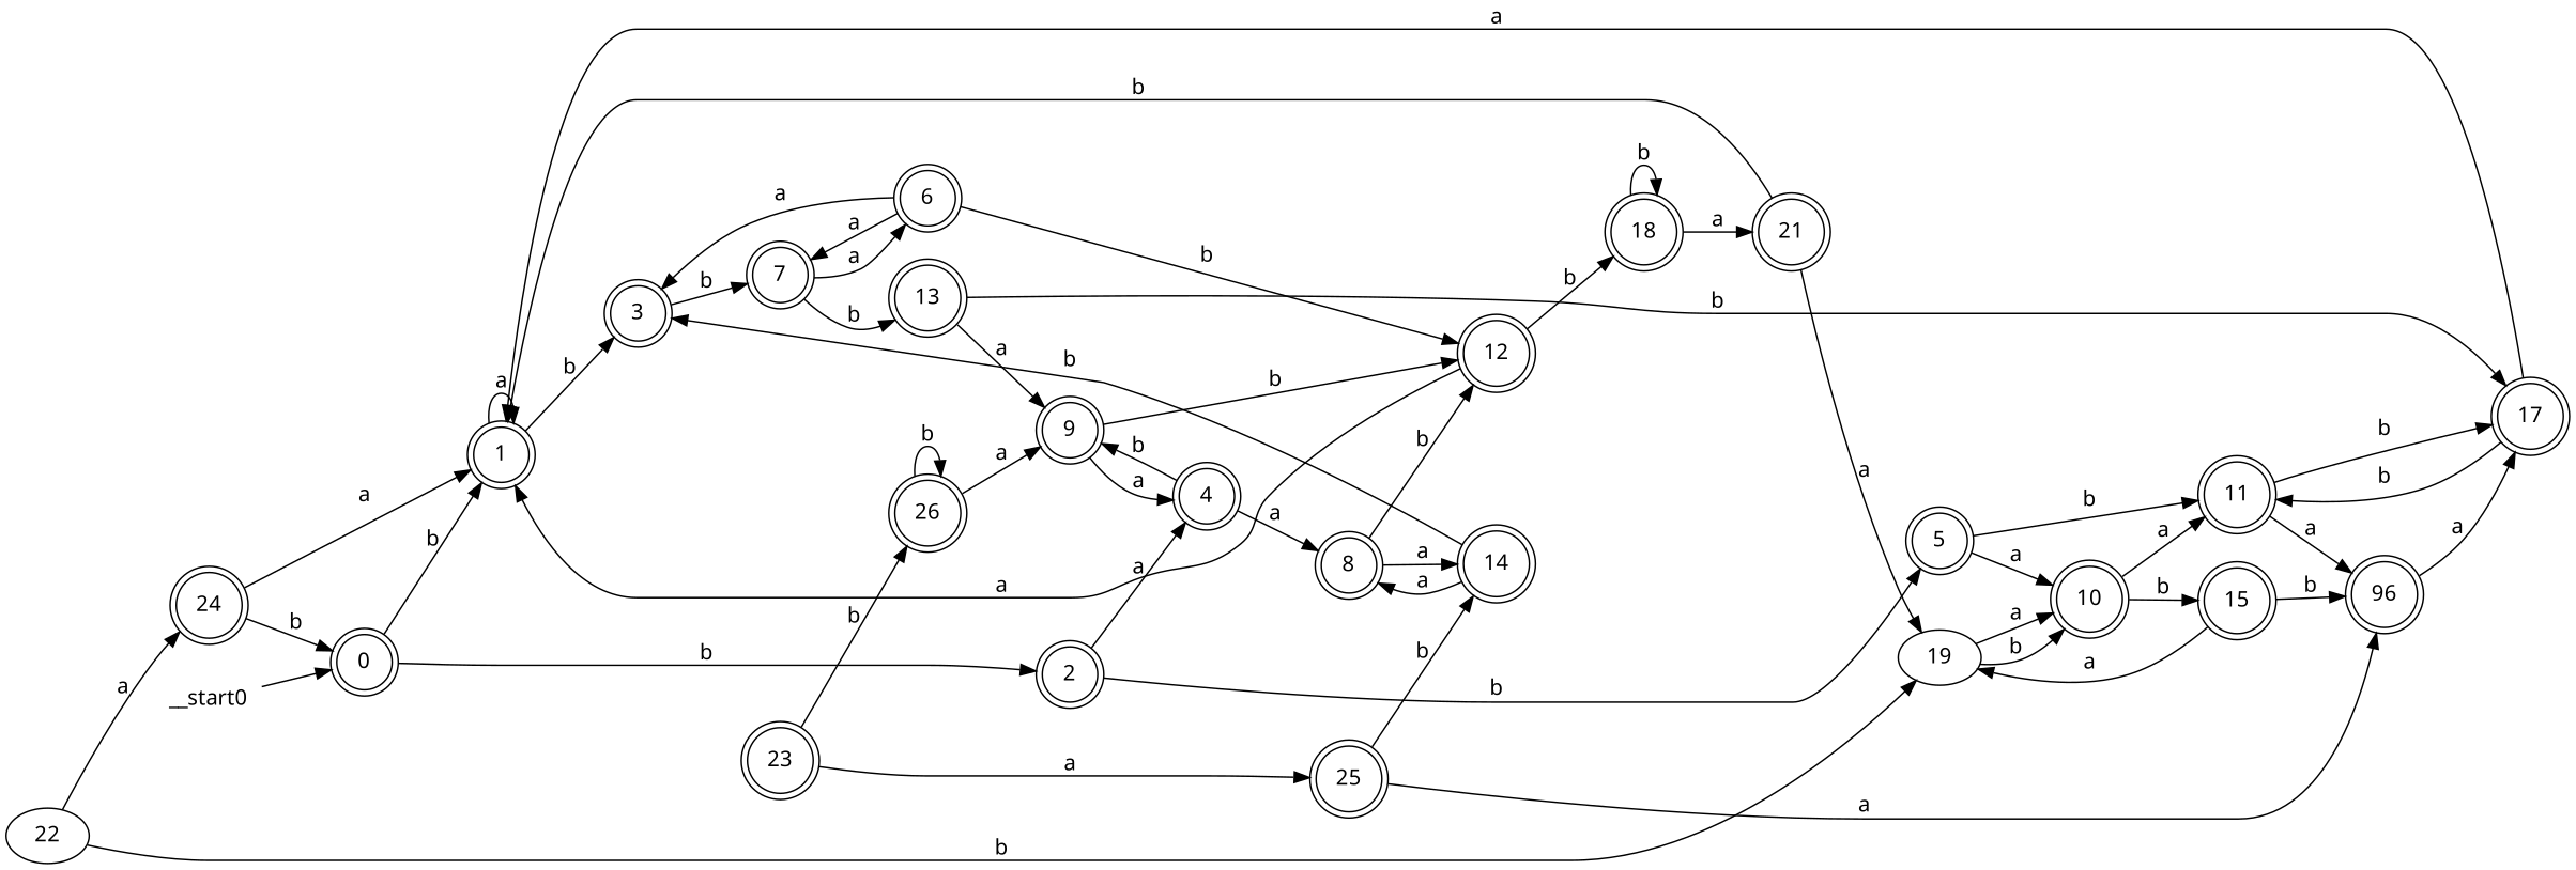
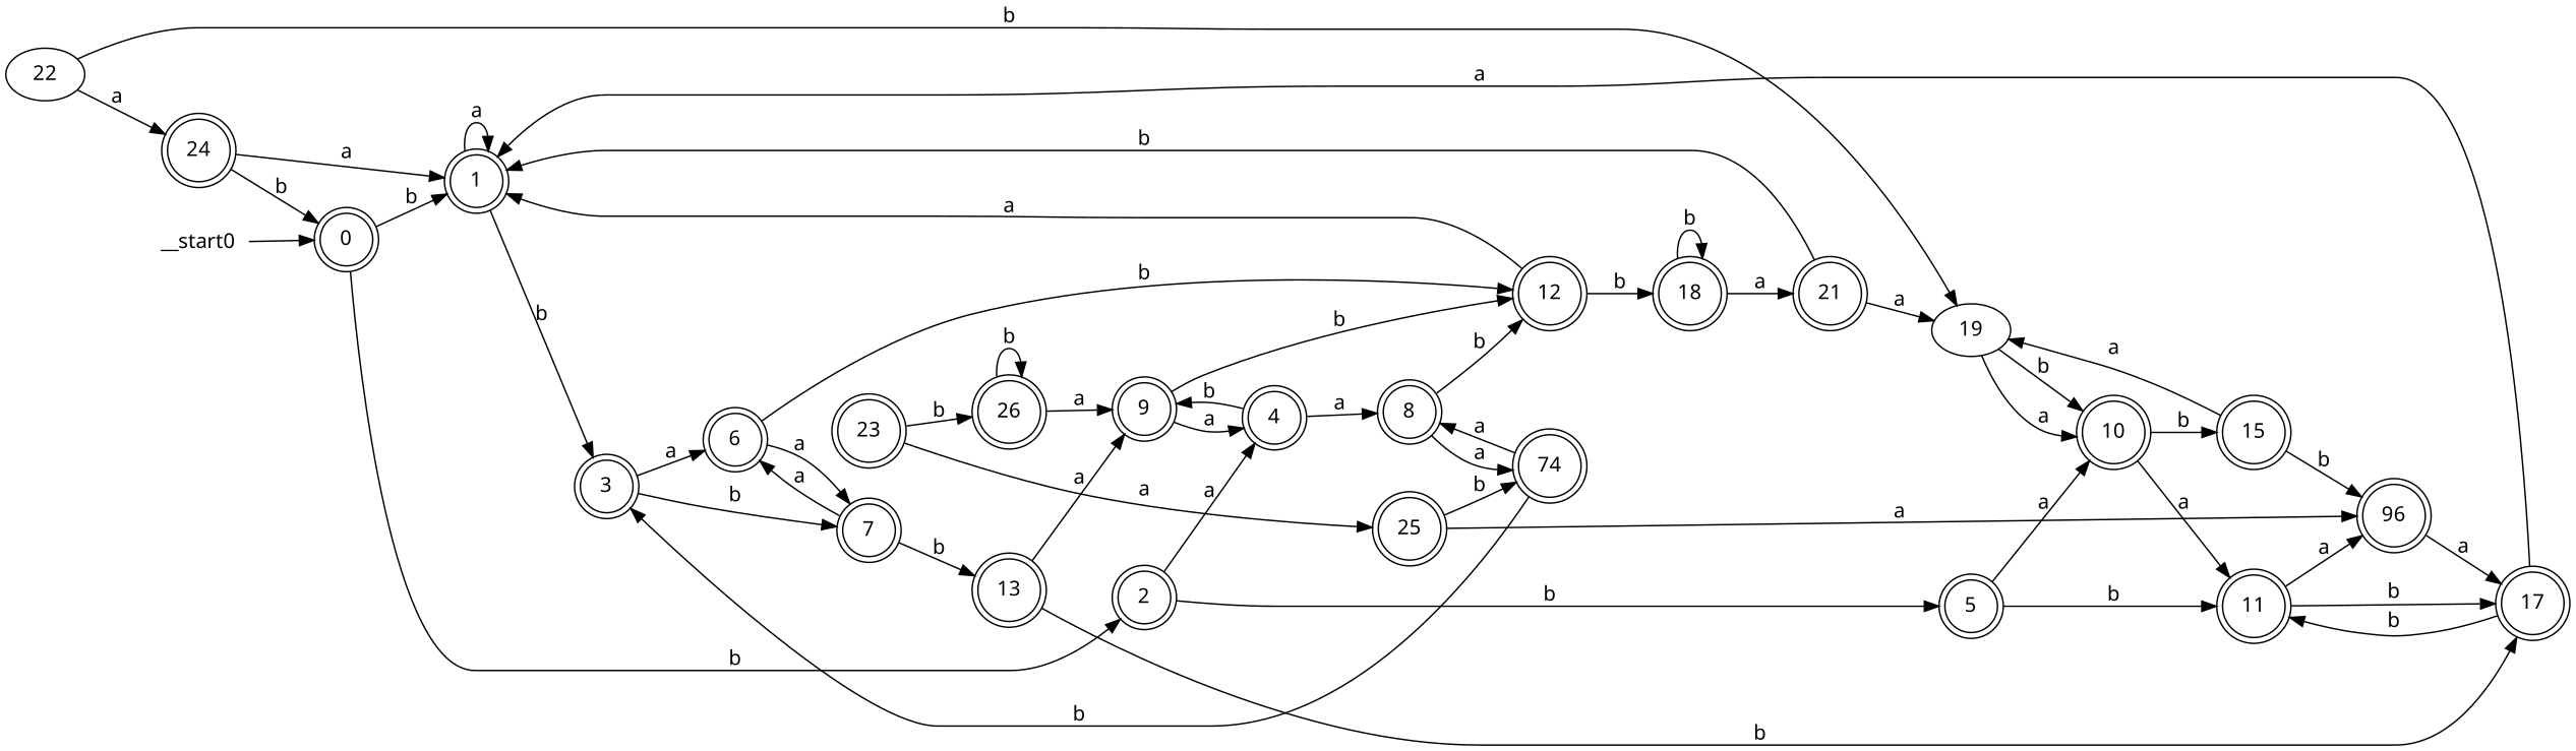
  digraph {
    fontname="Noto Sans"
    rankdir=LR
    node [fontname="Noto Sans" shape=doublecircle]
    edge [fontname="Noto Sans"]
    __start0 [shape=none]
    0
    1
    2
    3
    4
    5
    6
    7
    8
    9
    10
    11
    12
    13
-   14
+   14 [label=74]
    15
    n18 [label=96]
    17
    18
    19 [shape=""]
    21
    22 [shape=""]
    24
    23
    25
    26
    __start0 -> 0
    0 -> 1 [label=b]
    0 -> 2 [label=b]
    1 -> 1 [label=a]
    1 -> 3 [label=b]
    2 -> 4 [label=a]
    2 -> 5 [label=b]
-   6 -> 3 [label=a]
+   3 -> 6 [label=a]
    3 -> 7 [label=b]
    4 -> 8 [label=a]
    4 -> 9 [label=b]
    5 -> 10 [label=a]
    5 -> 11 [label=b]
    6 -> 7 [label=a]
    6 -> 12 [label=b]
    7 -> 6 [label=a]
    7 -> 13 [label=b]
    8 -> 12 [label=b]
    8 -> 14 [label=a]
    9 -> 4 [label=a]
    9 -> 12 [label=b]
    10 -> 11 [label=a]
    10 -> 15 [label=b]
    11 -> n18 [label=a]
    11 -> 17 [label=b]
    12 -> 1 [label=a]
    12 -> 18 [label=b]
    13 -> 9 [label=a]
    13 -> 17 [label=b]
    14 -> 3 [label=b]
    14 -> 8 [label=a]
    15 -> n18 [label=b]
    15 -> 19 [label=a]
    n18 -> 17 [label=a]
    17 -> 1 [label=a]
    17 -> 11 [label=b]
    18 -> 18 [label=b]
    18 -> 21 [label=a]
    19 -> 10 [label=a]
    19 -> 10 [label=b]
    21 -> 1 [label=b]
    21 -> 19 [label=a]
    22 -> 19 [label=b]
    22 -> 24 [label=a]
    24 -> 0 [label=b]
    24 -> 1 [label=a]
    23 -> 25 [label=a]
    23 -> 26 [label=b]
    25 -> 14 [label=b]
    25 -> n18 [label=a]
    26 -> 9 [label=a]
    26 -> 26 [label=b]
  }
